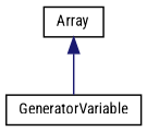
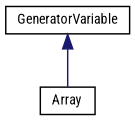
  digraph {
    rankdir=TB
    fontname="Roboto Condensed"
    node [color=black fillcolor=white fontname="Roboto Condensed" fontsize=10 shape=record style=filled]
    n1 [height=0.2 label=GeneratorVariable width=0.4]
    n2 [height=0.2 label=Array width=0.4]
-   n2 -> n1 [color=midnightblue dir=back fontname="Roboto Condensed" fontsize=10 labelfontname=Helvetica labelfontsize=10 style=solid]
+   n1 -> n2 [color=midnightblue dir=back fontname="Roboto Condensed" fontsize=10 labelfontname=Helvetica labelfontsize=10 style=solid]
  }
